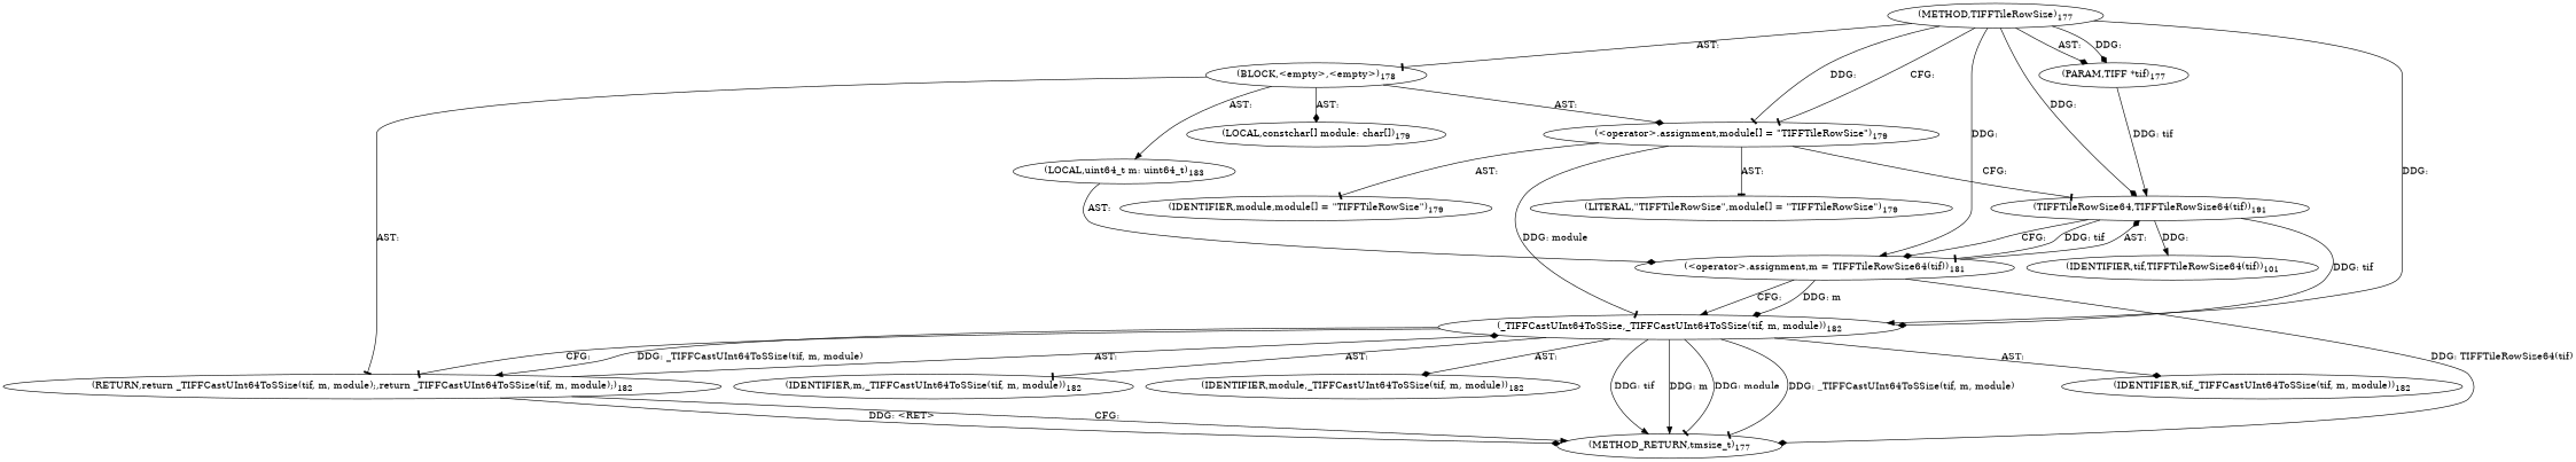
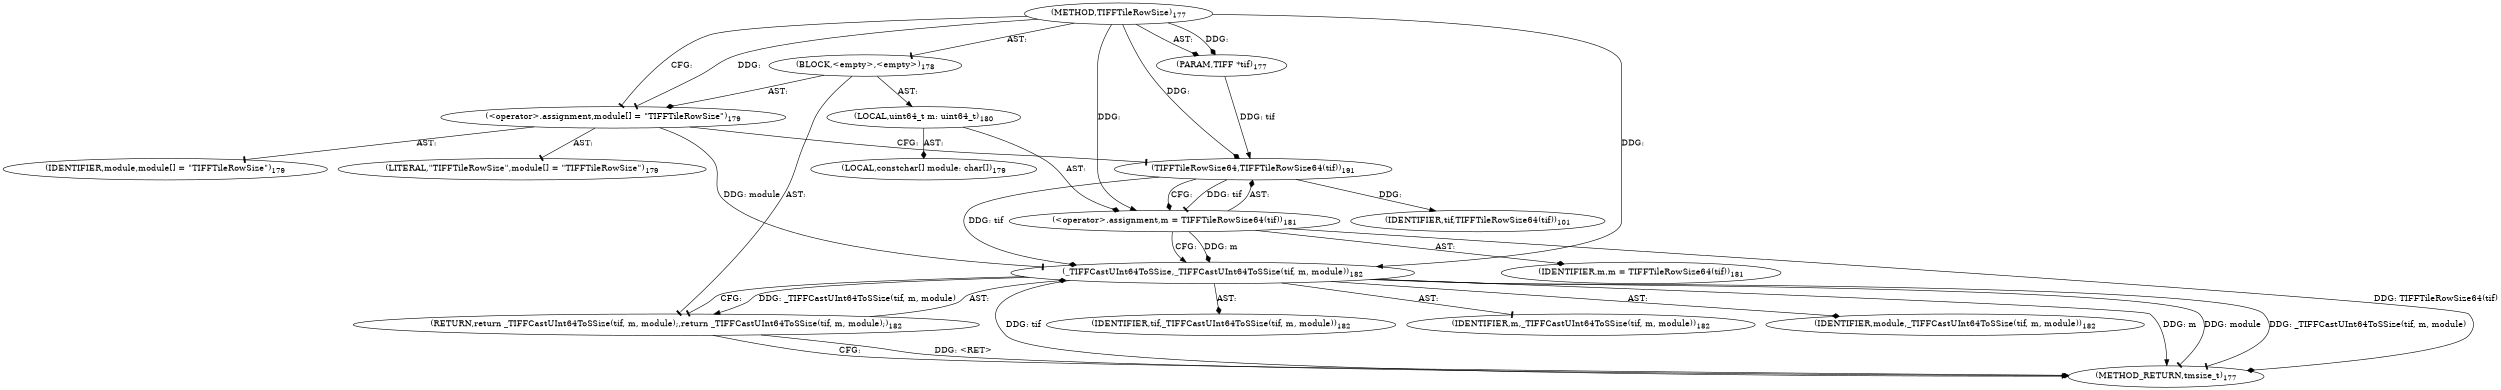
  digraph {
    edge [arrowhead=diamond]
    n1 [label=<(METHOD,TIFFTileRowSize)<SUB>177</SUB>>]
    n2 [label=<(PARAM,TIFF *tif)<SUB>177</SUB>>]
    n3 [label=<(BLOCK,&lt;empty&gt;,&lt;empty&gt;)<SUB>178</SUB>>]
    n4 [label=<(&lt;operator&gt;.assignment,module[] = &quot;TIFFTileRowSize&quot;)<SUB>179</SUB>>]
    n5 [label=<(&lt;operator&gt;.assignment,m = TIFFTileRowSize64(tif))<SUB>181</SUB>>]
    n6 [label=<(TIFFTileRowSize64,TIFFTileRowSize64(tif))<SUB>191</SUB>>]
    n7 [label=<(_TIFFCastUInt64ToSSize,_TIFFCastUInt64ToSSize(tif, m, module))<SUB>182</SUB>>]
    n8 [label=<(LOCAL,constchar[] module: char[])<SUB>179</SUB>>]
-   n9 [label=<(LOCAL,uint64_t m: uint64_t)<SUB>183</SUB>>]
+   n9 [label=<(LOCAL,uint64_t m: uint64_t)<SUB>180</SUB>>]
    n10 [label=<(RETURN,return _TIFFCastUInt64ToSSize(tif, m, module);,return _TIFFCastUInt64ToSSize(tif, m, module);)<SUB>182</SUB>>]
    n11 [label=<(IDENTIFIER,module,module[] = &quot;TIFFTileRowSize&quot;)<SUB>179</SUB>>]
    n12 [label=<(LITERAL,&quot;TIFFTileRowSize&quot;,module[] = &quot;TIFFTileRowSize&quot;)<SUB>179</SUB>>]
    n13 [label=<(METHOD_RETURN,tmsize_t)<SUB>177</SUB>>]
+   n14 [label=<(IDENTIFIER,m,m = TIFFTileRowSize64(tif))<SUB>181</SUB>>]
    n15 [label=<(IDENTIFIER,tif,TIFFTileRowSize64(tif))<SUB>101</SUB>>]
    n16 [label=<(IDENTIFIER,tif,_TIFFCastUInt64ToSSize(tif, m, module))<SUB>182</SUB>>]
    n17 [label=<(IDENTIFIER,m,_TIFFCastUInt64ToSSize(tif, m, module))<SUB>182</SUB>>]
    n18 [label=<(IDENTIFIER,module,_TIFFCastUInt64ToSSize(tif, m, module))<SUB>182</SUB>>]
    n1 -> n2 [label="AST: "]
    n1 -> n2 [label="DDG: "]
    n1 -> n3 [arrowhead=tee label="AST: "]
    n1 -> n4 [arrowhead=tee label="CFG: "]
    n1 -> n4 [arrowhead=tee label="DDG: "]
    n1 -> n5 [arrowhead=normal label="DDG: "]
    n1 -> n6 [label="DDG: "]
    n1 -> n7 [arrowhead=normal label="DDG: "]
    n2 -> n6 [arrowhead=normal label="DDG: tif"]
    n3 -> n4 [label="AST: "]
-   n3 -> n8 [label="AST: "]
+   n9 -> n8 [label="AST: "]
    n3 -> n9 [arrowhead=normal label="AST: "]
    n3 -> n10 [arrowhead=tee label="AST: "]
    n4 -> n6 [arrowhead=tee label="CFG: "]
    n4 -> n7 [arrowhead=tee label="DDG: module"]
    n4 -> n11 [arrowhead=tee label="AST: "]
    n4 -> n12 [arrowhead=tee label="AST: "]
    n5 -> n6 [label="AST: "]
    n5 -> n7 [arrowhead=normal label="CFG: "]
    n5 -> n7 [label="DDG: m"]
    n5 -> n13 [label="DDG: TIFFTileRowSize64(tif)"]
+   n5 -> n14 [label="AST: "]
    n6 -> n5 [label="CFG: "]
    n6 -> n5 [arrowhead=tee label="DDG: tif"]
    n6 -> n7 [label="DDG: tif"]
    n6 -> n15 [arrowhead=normal label="DDG: "]
    n7 -> n10 [arrowhead=tee label="CFG: "]
    n7 -> n10 [arrowhead=normal label="DDG: _TIFFCastUInt64ToSSize(tif, m, module)"]
    n7 -> n13 [arrowhead=normal label="DDG: tif"]
    n7 -> n13 [arrowhead=normal label="DDG: m"]
    n7 -> n13 [arrowhead=tee label="DDG: module"]
    n7 -> n13 [arrowhead=tee label="DDG: _TIFFCastUInt64ToSSize(tif, m, module)"]
    n7 -> n16 [label="AST: "]
    n7 -> n17 [arrowhead=tee label="AST: "]
    n7 -> n18 [label="AST: "]
    n9 -> n5 [label="AST: "]
    n10 -> n7 [label="AST: "]
    n10 -> n13 [arrowhead=normal label="CFG: "]
    n10 -> n13 [label="DDG: &lt;RET&gt;"]
  }
